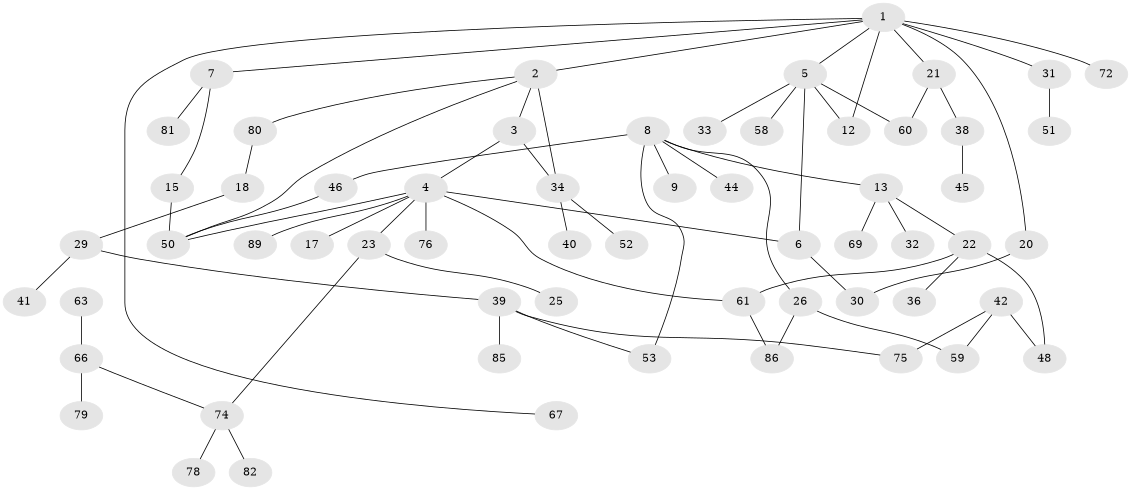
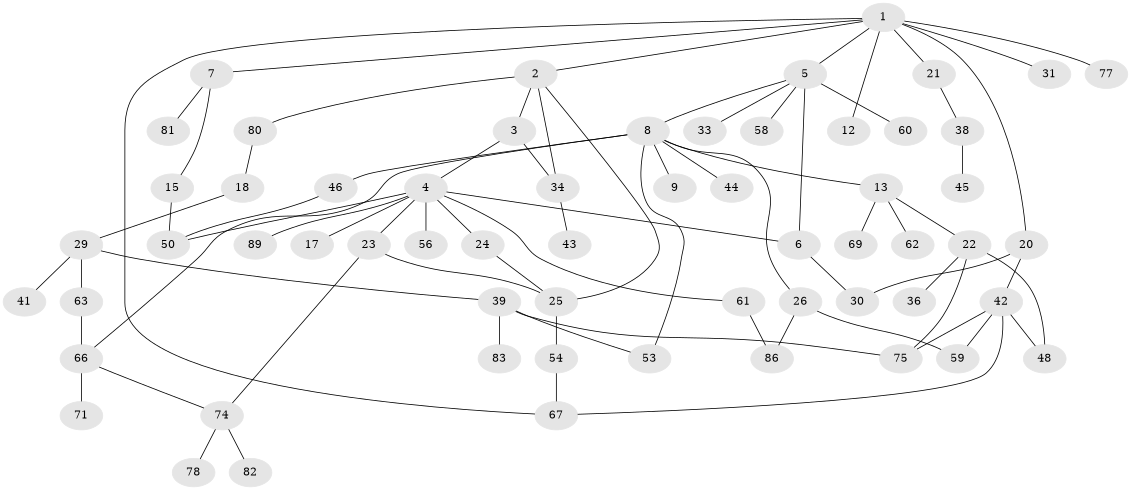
  graph {
    node [color=gray90 style=filled]
    1 [super="+10"]
    2 [super="+57"]
    5 [super="+11"]
    7 [super="+19"]
    12 [super="+88"]
    20 [super="+47"]
    21 [super="+55"]
    31 [super="+40"]
    67
-   72
+   72 [label=77]
    3
    34 [super="+37"]
    50 [super="+64"]
    80
    6
    8 [super="+16"]
    33 [super="+84"]
    58
    60
    15 [super="+62"]
    81
    30 [super="+65"]
    42 [super="+68"]
    38
-   51
    4 [super="+85"]
-   43 [label=40]
-   52
+   43
    18
    17
    23 [super="+28"]
-   56 [label=76]
+   24
+   56
    61 [super="+76"]
    89
    29 [super="+49"]
    25 [super="+27"]
    74 [super="+87"]
    86
    9
    13 [super="+14"]
    26 [super="+70"]
    44
    46
    53
    66 [super="+73"]
    22 [super="+35"]
-   32
+   32 [label=62]
    69
    59
-   79
+   79 [label=71]
    36 [super="+77"]
    48
    39 [super="+71"]
    41
    63
    75
    45
+   54
    78
    82
-   83 [label=85]
+   83
    1 -- 2
    1 -- 5
    1 -- 7
    1 -- 12
    1 -- 20
    1 -- 21
    1 -- 31 [weight=2]
    1 -- 67
    1 -- 72
    2 -- 3
    2 -- 34
-   2 -- 50
+   2 -- 25
    2 -- 80
    5 -- 6
-   5 -- 12
+   5 -- 8
    5 -- 33
    5 -- 58
    5 -- 60
    7 -- 15
    7 -- 81
    20 -- 30
-   21 -- 60
+   20 -- 42
    21 -- 38 [weight=2]
-   31 -- 51
    3 -- 34
    3 -- 4
    34 -- 43
-   34 -- 52
    80 -- 18
    6 -- 30
    8 -- 9
    8 -- 13
    8 -- 26
    8 -- 44
    8 -- 46
    8 -- 53
+   8 -- 66
    15 -- 50
+   42 -- 67
    42 -- 59 [weight=2]
    42 -- 48
    42 -- 75
    38 -- 45
    4 -- 50
    4 -- 6
    4 -- 17
    4 -- 23
+   4 -- 24
    4 -- 56
    4 -- 61
    4 -- 89
    18 -- 29
    23 -- 25
    23 -- 74
+   24 -- 25
    61 -- 86
    29 -- 39
    29 -- 41
+   29 -- 63
+   25 -- 54
    74 -- 78
    74 -- 82
    13 -- 22
    13 -- 32
    13 -- 69
    26 -- 86
    26 -- 59
    46 -- 50
    66 -- 74
    66 -- 79
-   22 -- 61
+   22 -- 75
    22 -- 36
    22 -- 48
    39 -- 53
    39 -- 75
    39 -- 83
    63 -- 66
+   54 -- 67
  }
